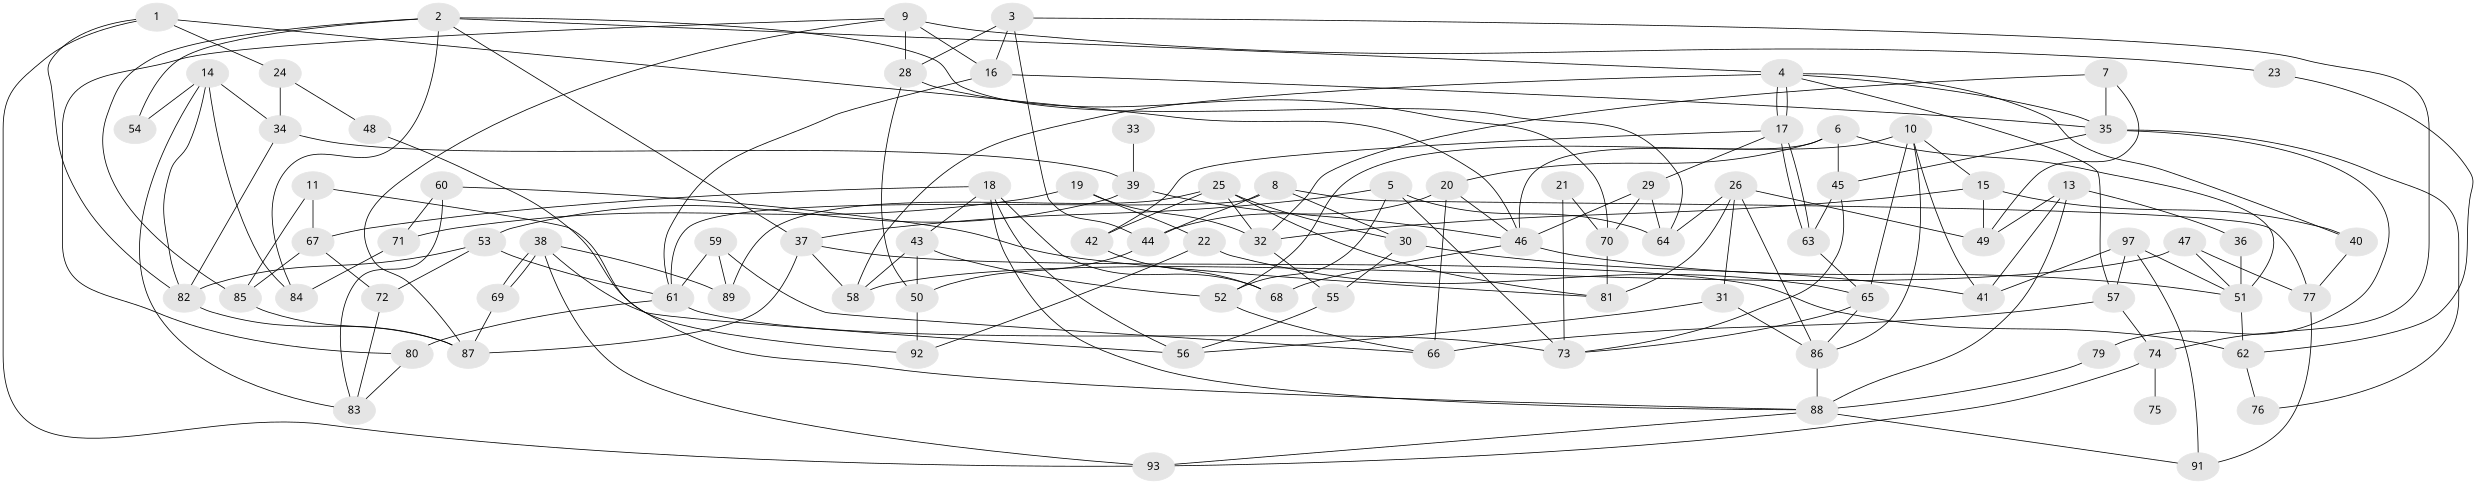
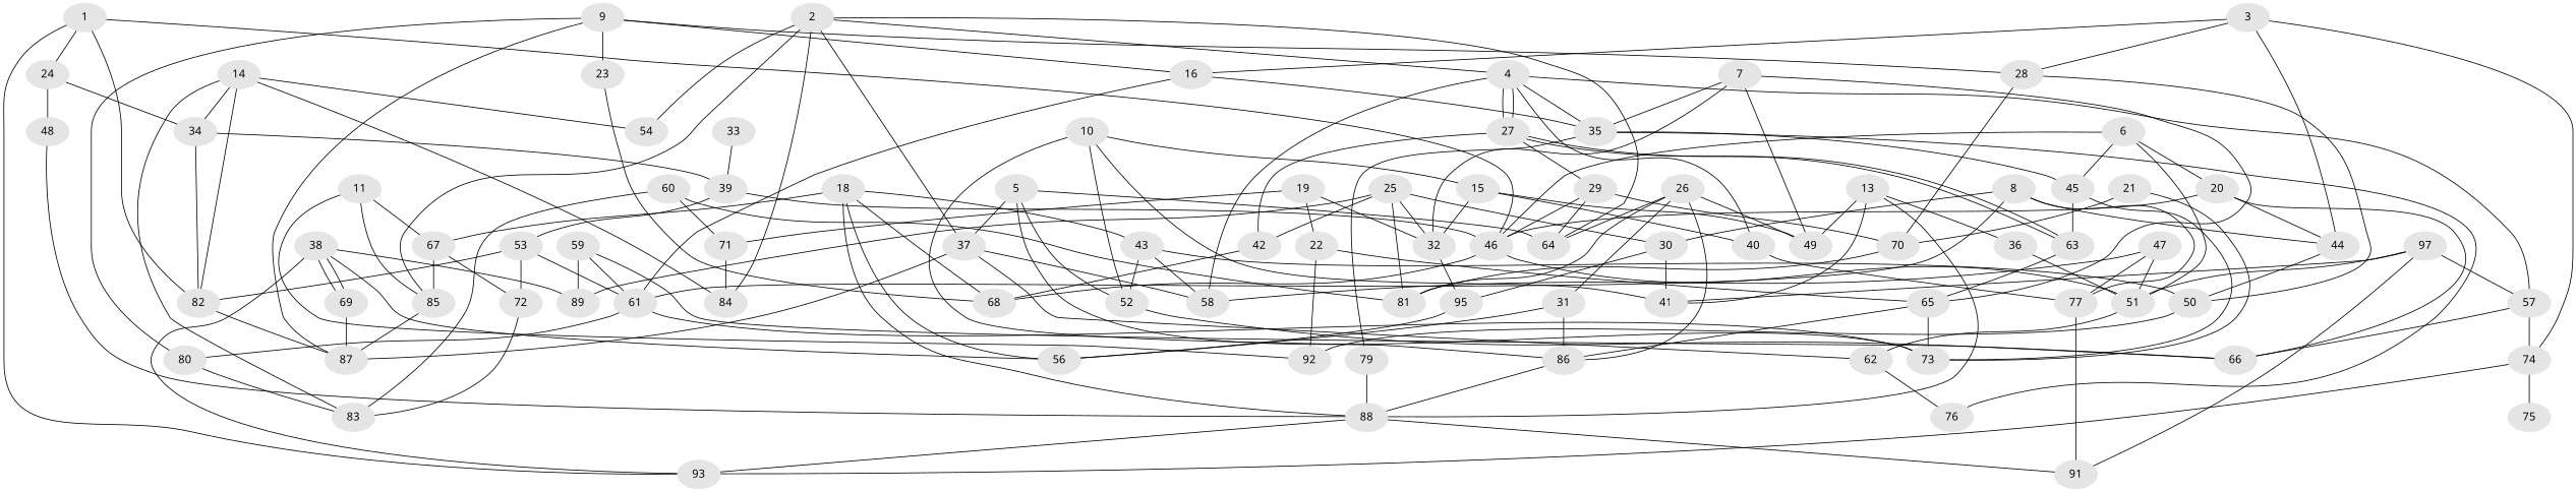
  graph {
    fontname="Noto Sans"
    node [color=gray90 fontname="Noto Sans" style=filled]
    edge [fontname="Noto Sans"]
    1
    24
    46
    82
    93
    34
    48
    51
    68
    87
    2
    4
    37
    54
    64
    84
    85
-   17
+   17 [label=27]
    35
    40
    57
    58
    62
    3
    16
    28
    44
    74
    61
    70
    50
    75
    29
    42
    63
    45
    76
    79
    77
    66
    5
    52
    73
    6
    20
    7
    32
    49
    65
-   55
+   55 [label=95]
    86
    8
    30
    41
    80
    91
    9
    23
    83
    10
    15
    88
    11
    67
    92
    72
    13
    36
    14
    39
    18
    43
    56
    19
    22
    71
    21
    81
    25
    89
    26
    31
    n83 [label=97]
    33
    53
    38
    69
    47
    59
    60
    1 -- 24
    1 -- 46
    1 -- 82
    1 -- 93
    24 -- 34
    24 -- 48
    46 -- 51
    46 -- 68
    82 -- 87
    34 -- 82
    34 -- 39
    48 -- 88
    51 -- 62
    2 -- 4
    2 -- 37
    2 -- 54
    2 -- 64
    2 -- 84
    2 -- 85
    4 -- 17
    4 -- 17
    4 -- 35
    4 -- 40
    4 -- 57
    4 -- 58
    37 -- 87
    37 -- 58
    37 -- 62
    85 -- 87
    17 -- 29
    17 -- 42
    17 -- 63
    17 -- 63
    35 -- 45
    35 -- 76
    35 -- 79
    40 -- 77
    57 -- 74
    57 -- 66
    62 -- 76
    3 -- 16
    3 -- 28
    3 -- 44
    3 -- 74
    16 -- 35
    16 -- 61
    28 -- 70
    28 -- 50
    44 -- 50
    74 -- 93
    74 -- 75
    61 -- 73
    61 -- 80
    70 -- 81
    50 -- 92
    29 -- 46
    29 -- 64
    29 -- 70
    42 -- 68
    63 -- 65
    45 -- 63
    45 -- 73
    79 -- 88
    77 -- 91
    5 -- 37
    5 -- 64
    5 -- 52
    5 -- 73
    52 -- 66
    6 -- 46
    6 -- 51
    6 -- 45
    6 -- 20
    20 -- 46
    20 -- 44
    20 -- 66
    7 -- 35
    7 -- 32
    7 -- 49
-   10 -- 65
+   7 -- 65
    32 -- 55
    65 -- 73
    65 -- 86
    55 -- 56
    86 -- 88
    8 -- 44
    8 -- 61
    8 -- 77
    8 -- 30
    30 -- 55
    30 -- 41
    80 -- 83
    9 -- 87
    9 -- 16
    9 -- 28
    9 -- 80
    9 -- 23
-   23 -- 62
+   23 -- 68
    10 -- 52
    10 -- 86
    10 -- 41
    10 -- 15
    15 -- 40
    15 -- 32
    15 -- 49
    88 -- 93
    88 -- 91
    11 -- 85
    11 -- 67
    11 -- 92
    67 -- 85
    67 -- 72
    72 -- 83
    13 -- 49
    13 -- 41
    13 -- 88
    13 -- 36
    36 -- 51
    14 -- 82
    14 -- 34
    14 -- 54
    14 -- 84
    14 -- 83
    39 -- 46
    39 -- 53
    18 -- 68
    18 -- 88
    18 -- 67
    18 -- 43
    18 -- 56
    43 -- 58
    43 -- 50
    43 -- 52
    19 -- 32
    19 -- 22
    19 -- 71
    22 -- 65
    22 -- 92
    71 -- 84
    21 -- 70
    21 -- 73
    25 -- 42
    25 -- 32
    25 -- 30
    25 -- 81
    25 -- 89
    26 -- 64
    26 -- 49
    26 -- 86
    26 -- 81
    26 -- 31
    31 -- 86
    31 -- 56
    n83 -- 51
    n83 -- 57
    n83 -- 41
    n83 -- 91
    33 -- 39
    53 -- 82
    53 -- 61
    53 -- 72
    38 -- 93
    38 -- 56
    38 -- 89
    38 -- 69
    38 -- 69
    69 -- 87
    47 -- 51
    47 -- 58
    47 -- 77
    59 -- 61
    59 -- 66
    59 -- 89
    60 -- 83
    60 -- 71
    60 -- 81
  }
